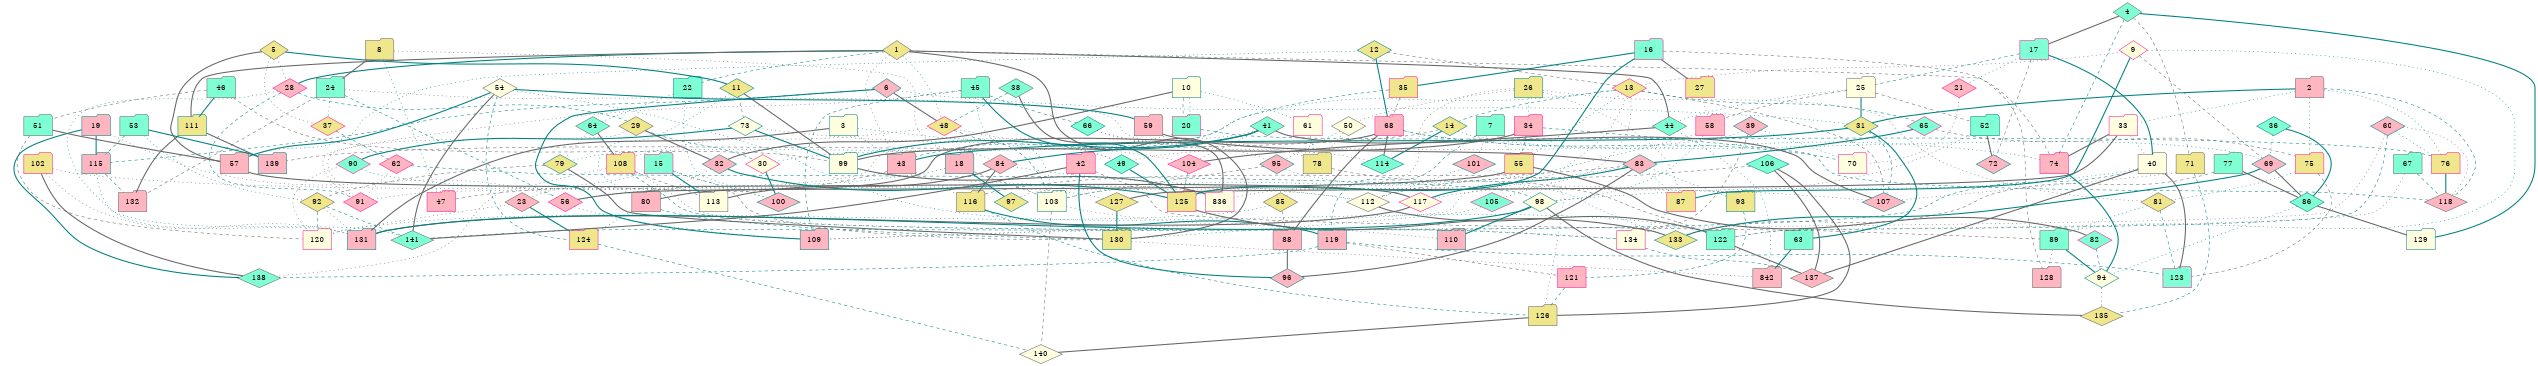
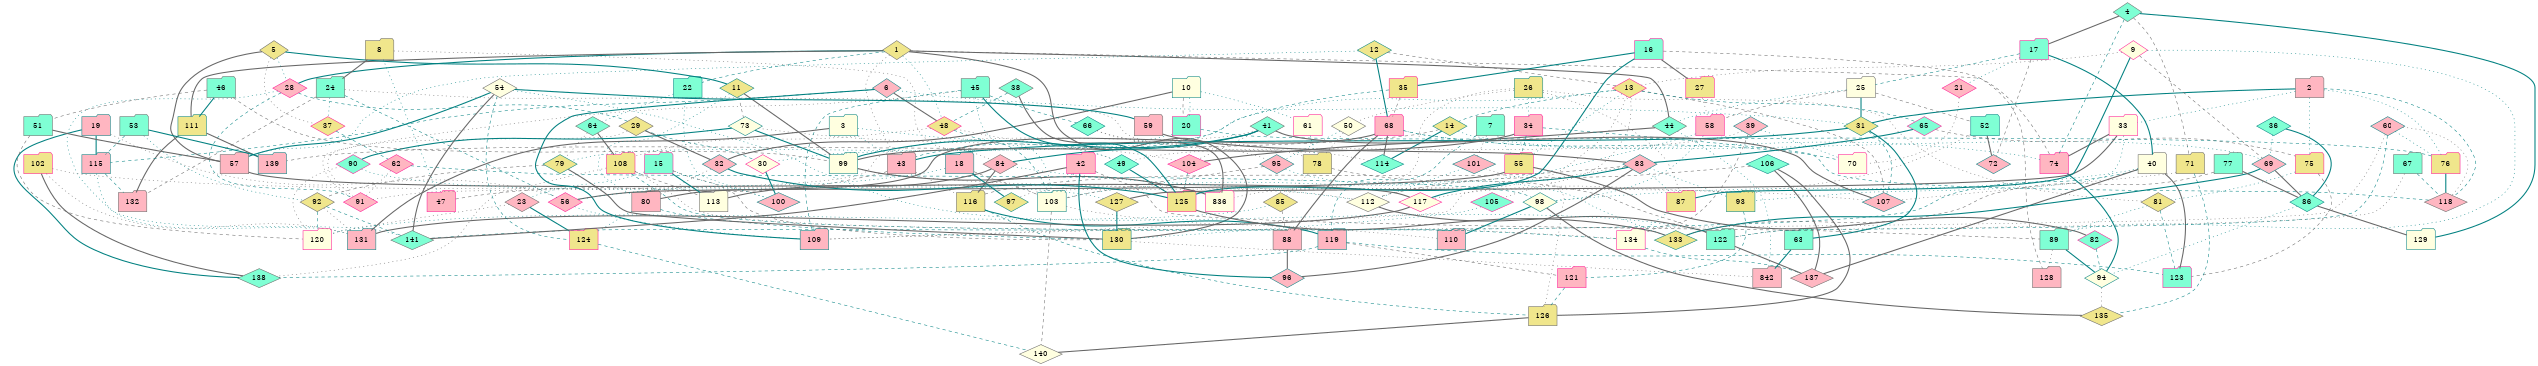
  graph {
    node [color=gray40 fillcolor=lightpink shape=folder style=filled]
    edge [color=teal style=dotted]
    1 [fillcolor=khaki shape=diamond]
    22 [color=teal fillcolor=aquamarine]
    28 [color=deeppink shape=diamond]
    43
    44 [fillcolor=aquamarine shape=diamond]
    48 [color=deeppink fillcolor=khaki shape=diamond]
    74 [color=deeppink]
    111 [color=teal fillcolor=khaki]
    130 [color=teal fillcolor=khaki]
    100 [color=teal shape=diamond]
    64 [fillcolor=aquamarine shape=diamond]
    29 [fillcolor=khaki shape=diamond]
    91 [color=deeppink shape=diamond]
    141 [fillcolor=aquamarine shape=diamond]
    47 [color=deeppink]
    116 [fillcolor=khaki]
    104 [color=deeppink shape=diamond]
    n18 [label=842]
    49 [color=teal fillcolor=aquamarine shape=diamond]
    103 [color=teal fillcolor=lightyellow]
    108 [color=deeppink fillcolor=khaki]
    94 [color=teal fillcolor=lightyellow shape=diamond]
    139 [color=teal]
    132
    31 [color=teal fillcolor=khaki shape=diamond]
    2
    33 [color=deeppink fillcolor=lightyellow]
    75 [color=deeppink fillcolor=khaki]
    76 [color=deeppink fillcolor=khaki]
    118 [shape=diamond]
    107 [color=teal shape=diamond]
    63 [fillcolor=aquamarine]
    93 [color=teal fillcolor=khaki]
    127 [fillcolor=khaki shape=diamond]
    81 [fillcolor=khaki shape=diamond]
    123 [color=deeppink fillcolor=aquamarine]
    3 [color=teal fillcolor=lightyellow]
    131 [color=teal]
    125 [color=deeppink fillcolor=khaki]
    4 [fillcolor=aquamarine shape=diamond]
    17 [color=deeppink fillcolor=aquamarine]
    71 [fillcolor=khaki]
    129 [color=teal fillcolor=lightyellow]
    21 [color=deeppink shape=diamond]
    25 [fillcolor=lightyellow]
    40 [fillcolor=lightyellow]
    72 [color=teal shape=diamond]
    135 [fillcolor=khaki shape=diamond]
    5 [fillcolor=khaki shape=diamond]
    11 [color=teal fillcolor=khaki shape=diamond]
    37 [color=deeppink fillcolor=khaki shape=diamond]
    57
    73 [color=teal fillcolor=lightyellow shape=diamond]
    80
    99 [color=teal fillcolor=lightyellow]
    62 [color=deeppink shape=diamond]
    117 [color=deeppink fillcolor=lightyellow shape=diamond]
    6 [color=teal shape=diamond]
    109 [color=teal]
    115 [color=teal]
    7 [fillcolor=aquamarine]
    55 [color=deeppink fillcolor=khaki]
    101 [color=teal shape=diamond]
    119 [color=teal]
    56 [color=deeppink shape=diamond]
    82 [color=deeppink fillcolor=aquamarine shape=diamond]
    112 [fillcolor=lightyellow shape=diamond]
    126 [fillcolor=khaki]
    138 [fillcolor=aquamarine shape=diamond]
    121 [color=deeppink]
    8 [fillcolor=khaki]
    24 [fillcolor=aquamarine]
    84 [shape=diamond]
    114 [color=teal fillcolor=aquamarine shape=diamond]
    113 [fillcolor=lightyellow]
    9 [color=deeppink fillcolor=lightyellow shape=diamond]
    13 [color=deeppink fillcolor=khaki shape=diamond]
    69 [color=teal shape=diamond]
    87 [color=deeppink fillcolor=khaki]
    89 [fillcolor=aquamarine]
    14 [color=teal fillcolor=khaki shape=diamond]
    30 [color=deeppink fillcolor=lightyellow shape=diamond]
    65 [color=deeppink fillcolor=aquamarine shape=diamond]
    105 [color=deeppink fillcolor=aquamarine shape=diamond]
    n85 [color=deeppink fillcolor=lightyellow label=836]
    86 [color=teal fillcolor=aquamarine shape=diamond]
    133 [color=teal fillcolor=khaki shape=diamond]
    134 [color=deeppink fillcolor=lightyellow]
    128
    10 [color=teal fillcolor=lightyellow]
    20 [color=deeppink fillcolor=aquamarine]
    32 [color=teal shape=diamond]
    61 [color=deeppink fillcolor=lightyellow]
    79 [color=teal fillcolor=khaki shape=diamond]
    78 [fillcolor=khaki]
    90 [color=deeppink fillcolor=aquamarine shape=diamond]
    124 [color=deeppink fillcolor=khaki]
    12 [color=teal fillcolor=khaki shape=diamond]
    68 [color=deeppink]
    70 [color=deeppink fillcolor=lightyellow]
    88
    83 [color=teal shape=diamond]
    15 [color=deeppink fillcolor=aquamarine]
    23 [shape=diamond]
    120 [color=deeppink fillcolor=lightyellow]
    16 [color=deeppink fillcolor=aquamarine]
    27 [color=deeppink fillcolor=khaki]
    35 [color=deeppink fillcolor=khaki]
    58 [color=deeppink]
    52 [color=teal fillcolor=aquamarine]
    98 [color=teal fillcolor=lightyellow shape=diamond]
    137 [shape=diamond]
    18 [color=teal]
    97 [color=teal fillcolor=khaki shape=diamond]
    110 [color=teal]
    140 [fillcolor=lightyellow shape=diamond]
    19 [color=teal]
    92 [fillcolor=khaki shape=diamond]
    26 [color=teal fillcolor=khaki]
    34 [color=deeppink]
    50 [fillcolor=lightyellow shape=diamond]
    95 [color=teal shape=diamond]
    36 [color=teal fillcolor=aquamarine shape=diamond]
    38 [fillcolor=aquamarine shape=diamond]
    39 [color=teal shape=diamond]
    41 [fillcolor=aquamarine shape=diamond]
    42 [color=deeppink]
    96 [color=teal shape=diamond]
    45 [fillcolor=aquamarine]
    66 [color=teal fillcolor=aquamarine shape=diamond]
    46 [fillcolor=aquamarine]
    51 [fillcolor=aquamarine]
    122 [fillcolor=aquamarine]
    85 [fillcolor=khaki shape=diamond]
    53 [fillcolor=aquamarine]
    54 [fillcolor=lightyellow shape=diamond]
    59
    60 [color=teal shape=diamond]
    67 [fillcolor=aquamarine]
    77 [fillcolor=aquamarine]
    102 [color=deeppink fillcolor=khaki]
    106 [color=teal fillcolor=aquamarine shape=diamond]
    1 -- 22 [style=dashed]
    1 -- 28 [style=bold]
    1 -- 43 [color=gray40]
    1 -- 44 [color=gray40 style=bold]
    1 -- 48
    1 -- 74 [color=gray40 style=dashed]
    1 -- 111 [color=gray40 style=bold]
    1 -- 130 [color=gray40 style=bold]
    22 -- 100
    22 -- 64
    28 -- 29 [style=dashed]
    28 -- 91 [style=dashed]
    28 -- 141
    43 -- 47 [color=gray40 style=dashed]
    43 -- 116 [color=gray40]
    44 -- 104 [color=gray40 style=bold]
    44 -- n18
    48 -- 49 [color=gray40]
    48 -- 103 [style=dashed]
    48 -- 108 [color=gray40]
    74 -- 94 [style=bold]
    111 -- 139 [color=gray40 style=bold]
    111 -- 132 [color=gray40 style=bold]
    130 -- n18 [color=gray40]
    64 -- 108 [color=gray40 style=bold]
    64 -- 79 [color=gray40]
    29 -- 91 [color=gray40]
    29 -- 30 [style=dashed]
    29 -- 32 [color=gray40 style=bold]
    116 -- 119 [style=bold]
    116 -- 126 [style=dashed]
    104 -- 125 [style=dashed]
    49 -- 125 [style=bold]
    103 -- 110 [color=gray40]
    103 -- 140 [color=gray40 style=dashed]
    108 -- 138 [color=gray40]
    108 -- 113 [color=gray40 style=dashed]
    108 -- 134 [style=dashed]
    108 -- 134 [color=gray40]
    94 -- 135 [color=gray40]
    31 -- 43 [style=bold]
    31 -- 107 [style=dashed]
    31 -- 63 [style=bold]
    2 -- 31 [style=bold]
    2 -- 33
    2 -- 75
    2 -- 76
    2 -- 118 [style=dashed]
    33 -- 74 [color=gray40 style=bold]
-   33 -- 40
+   33 -- 93
    33 -- 127 [color=gray40 style=bold]
    75 -- 81
    75 -- 123 [color=gray40 style=dashed]
    76 -- 118 [style=bold]
    63 -- n18 [style=bold]
    93 -- 121 [style=dashed]
    127 -- 130 [style=bold]
    81 -- 123 [style=dashed]
    81 -- 89
    3 -- 43
    3 -- 49
    3 -- 131 [color=gray40 style=bold]
    125 -- 133 [color=gray40 style=bold]
    4 -- 74 [style=dashed]
    4 -- 17 [color=gray40 style=bold]
    4 -- 71 [color=gray40 style=dashed]
    4 -- 129 [style=bold]
    17 -- 21
    17 -- 25 [style=dashed]
    17 -- 40 [style=bold]
    17 -- 72 [color=gray40 style=dashed]
    71 -- 107 [color=gray40]
    71 -- 135 [style=dashed]
    21 -- 70 [color=gray40]
    25 -- 44
    25 -- 31 [style=bold]
    25 -- 58 [color=gray40 style=dashed]
    25 -- 52 [color=gray40 style=dashed]
    40 -- 141 [style=dashed]
    40 -- 123 [color=gray40 style=bold]
    40 -- 98
    40 -- 137 [color=gray40 style=bold]
    5 -- 28
    5 -- 11 [style=bold]
    5 -- 37 [color=gray40]
    5 -- 57 [color=gray40 style=bold]
    11 -- 73 [color=gray40 style=dashed]
    11 -- 80
    11 -- 99 [color=gray40 style=bold]
    37 -- 62 [style=dashed]
    57 -- 117 [color=gray40 style=bold]
    73 -- 104 [color=gray40]
    73 -- 99 [style=bold]
    73 -- 90 [style=bold]
    80 -- 130 [style=dashed]
    80 -- 124
    99 -- 107 [color=gray40]
    99 -- n85 [color=gray40 style=bold]
    62 -- 91 [color=gray40]
    62 -- 98 [style=dashed]
    117 -- 131 [color=gray40 style=bold]
    6 -- 48 [color=gray40 style=bold]
    6 -- 31
    6 -- 109 [style=bold]
    6 -- 115 [style=dashed]
    115 -- 132 [style=dashed]
    115 -- 131
    7 -- 55
    7 -- 101 [color=gray40]
    7 -- 119 [style=dashed]
    55 -- 56 [color=gray40 style=bold]
    55 -- 82 [color=gray40 style=bold]
    101 -- 112
    101 -- 126 [color=gray40]
    119 -- 123 [style=dashed]
    119 -- 138 [style=dashed]
    119 -- 121 [color=gray40 style=dashed]
    56 -- 109
    82 -- 94 [style=dashed]
    112 -- 122 [color=gray40 style=bold]
    126 -- 140 [color=gray40 style=bold]
    121 -- 126 [style=dashed]
    8 -- 47
    8 -- 24 [color=gray40 style=bold]
    8 -- 84 [color=gray40]
    24 -- 132 [color=gray40 style=dashed]
    24 -- 37
    24 -- 56 [style=dashed]
    24 -- 114 [color=gray40]
    84 -- 116 [color=gray40 style=bold]
    84 -- 112
    84 -- 113 [color=gray40 style=bold]
    9 -- 13 [color=gray40]
    9 -- 69 [color=gray40 style=dashed]
    9 -- 87 [style=bold]
    9 -- 89
    13 -- 107 [color=gray40 style=dashed]
    13 -- 55
    13 -- 14 [style=dashed]
    13 -- 30
    13 -- 65 [style=dashed]
    13 -- 105 [color=gray40]
    13 -- n85 [color=gray40]
    69 -- 86 [color=gray40 style=bold]
    69 -- 133 [style=bold]
    87 -- 134
    89 -- 94 [style=bold]
    89 -- 128 [color=gray40]
    14 -- 139 [color=gray40 style=dashed]
    14 -- 114 [style=bold]
    14 -- 69
    30 -- 100 [style=bold]
    65 -- 75 [color=gray40 style=dashed]
    65 -- 83 [style=bold]
    105 -- 130
    86 -- 94
    86 -- 129 [color=gray40 style=bold]
    134 -- 137 [style=dashed]
    10 -- 20 [color=gray40 style=dashed]
    10 -- 20
    10 -- 32 [color=gray40 style=bold]
    10 -- 61
    20 -- 76 [style=dashed]
    20 -- 79
    32 -- 125 [style=bold]
    32 -- 80 [color=gray40]
    61 -- 78
    79 -- 130 [color=gray40 style=bold]
    79 -- 92 [color=gray40 style=dashed]
    78 -- 122 [color=gray40 style=dashed]
    78 -- 85 [color=gray40]
    90 -- 127
    90 -- 120 [color=gray40]
    124 -- 140 [style=dashed]
    12 -- 57
    12 -- 13 [color=gray40 style=dashed]
    12 -- 68 [style=bold]
    68 -- 74
    68 -- 80 [color=gray40 style=bold]
    68 -- 114 [color=gray40 style=bold]
    68 -- 70 [style=dashed]
    68 -- 88 [color=gray40 style=bold]
    88 -- 96 [color=gray40 style=bold]
    83 -- 116 [color=gray40 style=dashed]
    83 -- 93
    83 -- 117 [style=bold]
    83 -- 109 [color=gray40]
    83 -- 87
    83 -- 96 [color=gray40 style=bold]
    15 -- 130 [color=gray40 style=dashed]
    15 -- 100
    15 -- 113 [style=bold]
    15 -- 23
    23 -- 124 [style=bold]
    23 -- 120 [color=gray40]
    16 -- 125 [style=bold]
    16 -- 128 [color=gray40 style=dashed]
    16 -- 27 [color=gray40 style=bold]
    16 -- 35 [style=bold]
    27 -- 58 [color=gray40]
    35 -- 43 [style=dashed]
    35 -- 68 [color=gray40 style=dashed]
    58 -- 103
    58 -- 98
    52 -- 72 [color=gray40 style=bold]
    52 -- 117 [color=gray40]
-   98 -- 131 [style=bold]
    98 -- 135 [color=gray40 style=bold]
    98 -- 110 [style=bold]
    18 -- 103 [color=gray40 style=dashed]
    18 -- 56
    18 -- 97 [style=bold]
    19 -- 115 [style=bold]
    19 -- 56 [color=gray40]
    19 -- 138 [style=bold]
    92 -- 141 [style=dashed]
    92 -- 131 [color=gray40]
    92 -- 120 [style=dashed]
    26 -- 81 [color=gray40]
    26 -- 87 [color=gray40]
    26 -- 97 [color=gray40]
    26 -- 34
    26 -- 50 [color=gray40]
    34 -- 118 [style=dashed]
    34 -- 99 [color=gray40 style=bold]
    34 -- 55 [style=dashed]
    50 -- 78 [color=gray40]
    50 -- 95
    95 -- 103 [color=gray40 style=dashed]
    95 -- 133
    36 -- 69
    36 -- 86 [style=bold]
    38 -- 48 [style=dashed]
    38 -- n85 [color=gray40 style=bold]
    39 -- 49 [color=gray40]
    39 -- 134 [color=gray40 style=dashed]
    39 -- 70
    41 -- 91 [color=gray40]
    41 -- 104 [color=gray40]
    41 -- 107 [color=gray40 style=bold]
    41 -- 99 [style=bold]
    41 -- 84 [style=bold]
    42 -- 141 [color=gray40 style=bold]
    42 -- 103
    42 -- 89 [color=gray40 style=dashed]
    42 -- 96 [style=bold]
    45 -- 91 [color=gray40]
    45 -- 103
    45 -- 125 [style=bold]
    45 -- 109 [style=dashed]
    45 -- 66 [style=dashed]
    66 -- 78 [color=gray40]
    66 -- 95 [color=gray40]
    46 -- 111 [style=bold]
    46 -- 99 [color=gray40 style=dashed]
    46 -- 51 [color=gray40 style=dashed]
    51 -- 57 [color=gray40 style=bold]
    51 -- 120 [color=gray40 style=dashed]
    122 -- 137 [color=gray40 style=bold]
    85 -- 88 [color=gray40 style=dashed]
    85 -- 120
    53 -- 139 [style=bold]
    53 -- 115 [style=dashed]
    53 -- 92
    54 -- 141 [color=gray40 style=bold]
    54 -- 57 [style=bold]
    54 -- 124 [style=dashed]
    54 -- 122
    54 -- 59 [style=bold]
    59 -- 83 [color=gray40 style=bold]
    60 -- 76
    60 -- 118 [color=gray40]
    60 -- 109 [color=gray40]
    60 -- 122 [style=dashed]
    67 -- 118 [style=dashed]
    67 -- 122 [color=gray40]
    77 -- 86 [color=gray40 style=bold]
    77 -- 133 [color=gray40 style=dashed]
    102 -- 131 [color=gray40]
    102 -- 112 [color=gray40]
    102 -- 138 [color=gray40 style=bold]
    106 -- 112 [color=gray40 style=dashed]
    106 -- 126 [color=gray40 style=bold]
    106 -- 137 [color=gray40 style=bold]
  }
